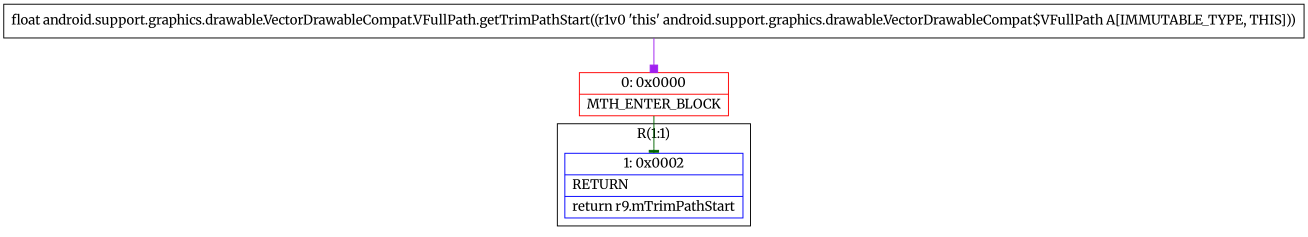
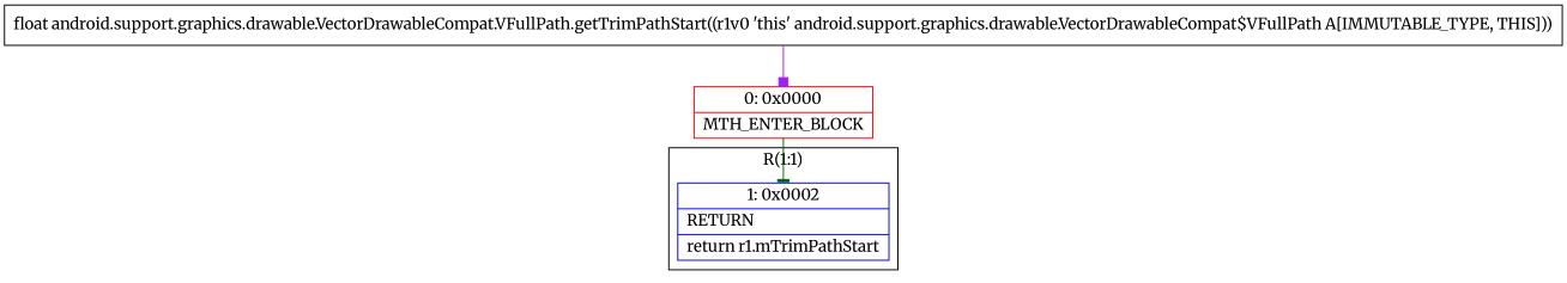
  digraph {
    fontname=Merriweather
    node [shape=record fontname=Merriweather]
    edge [fontname=Merriweather]
-   n1 [color=blue label="{1\:\ 0x0002|RETURN\l|return r9.mTrimPathStart\l}"]
+   n1 [color=blue label="{1\:\ 0x0002|RETURN\l|return r1.mTrimPathStart\l}"]
    n2 [color=red label="{0\:\ 0x0000|MTH_ENTER_BLOCK\l}"]
    n3 [label="{float android.support.graphics.drawable.VectorDrawableCompat.VFullPath.getTrimPathStart((r1v0 'this' android.support.graphics.drawable.VectorDrawableCompat$VFullPath A[IMMUTABLE_TYPE, THIS])) }"]
    subgraph cluster_1 {
      label="R(1:1)"
      n1
    }
    n2 -> n1 [color=darkgreen arrowhead=tee]
    n3 -> n2 [color=purple arrowhead=box]
  }
